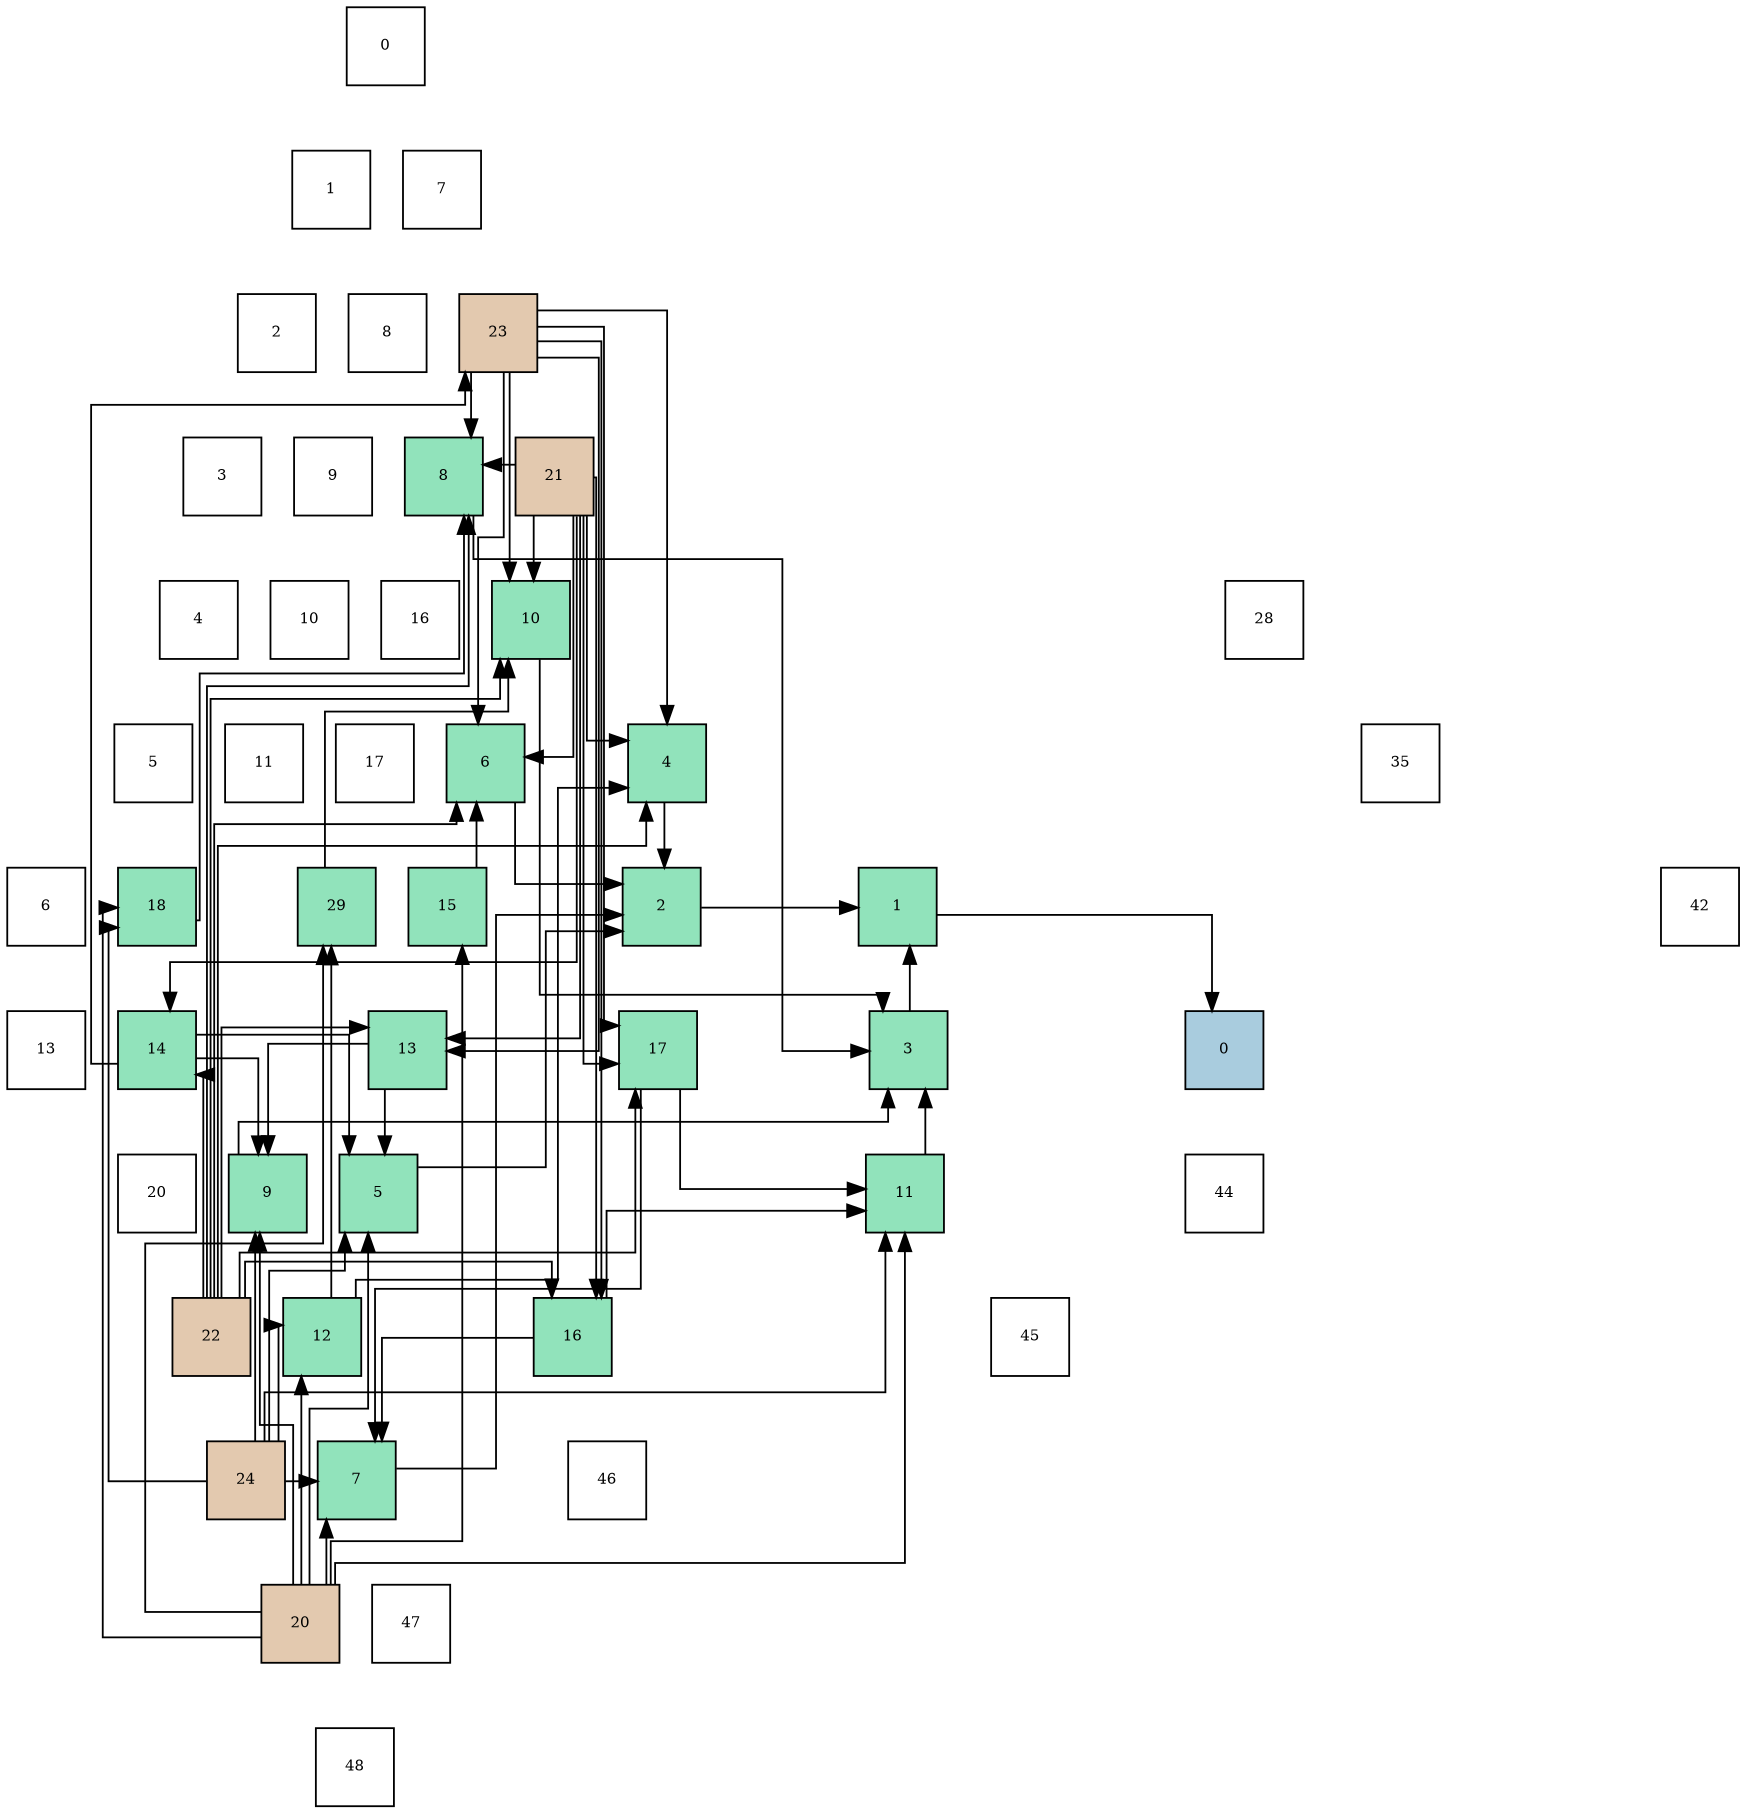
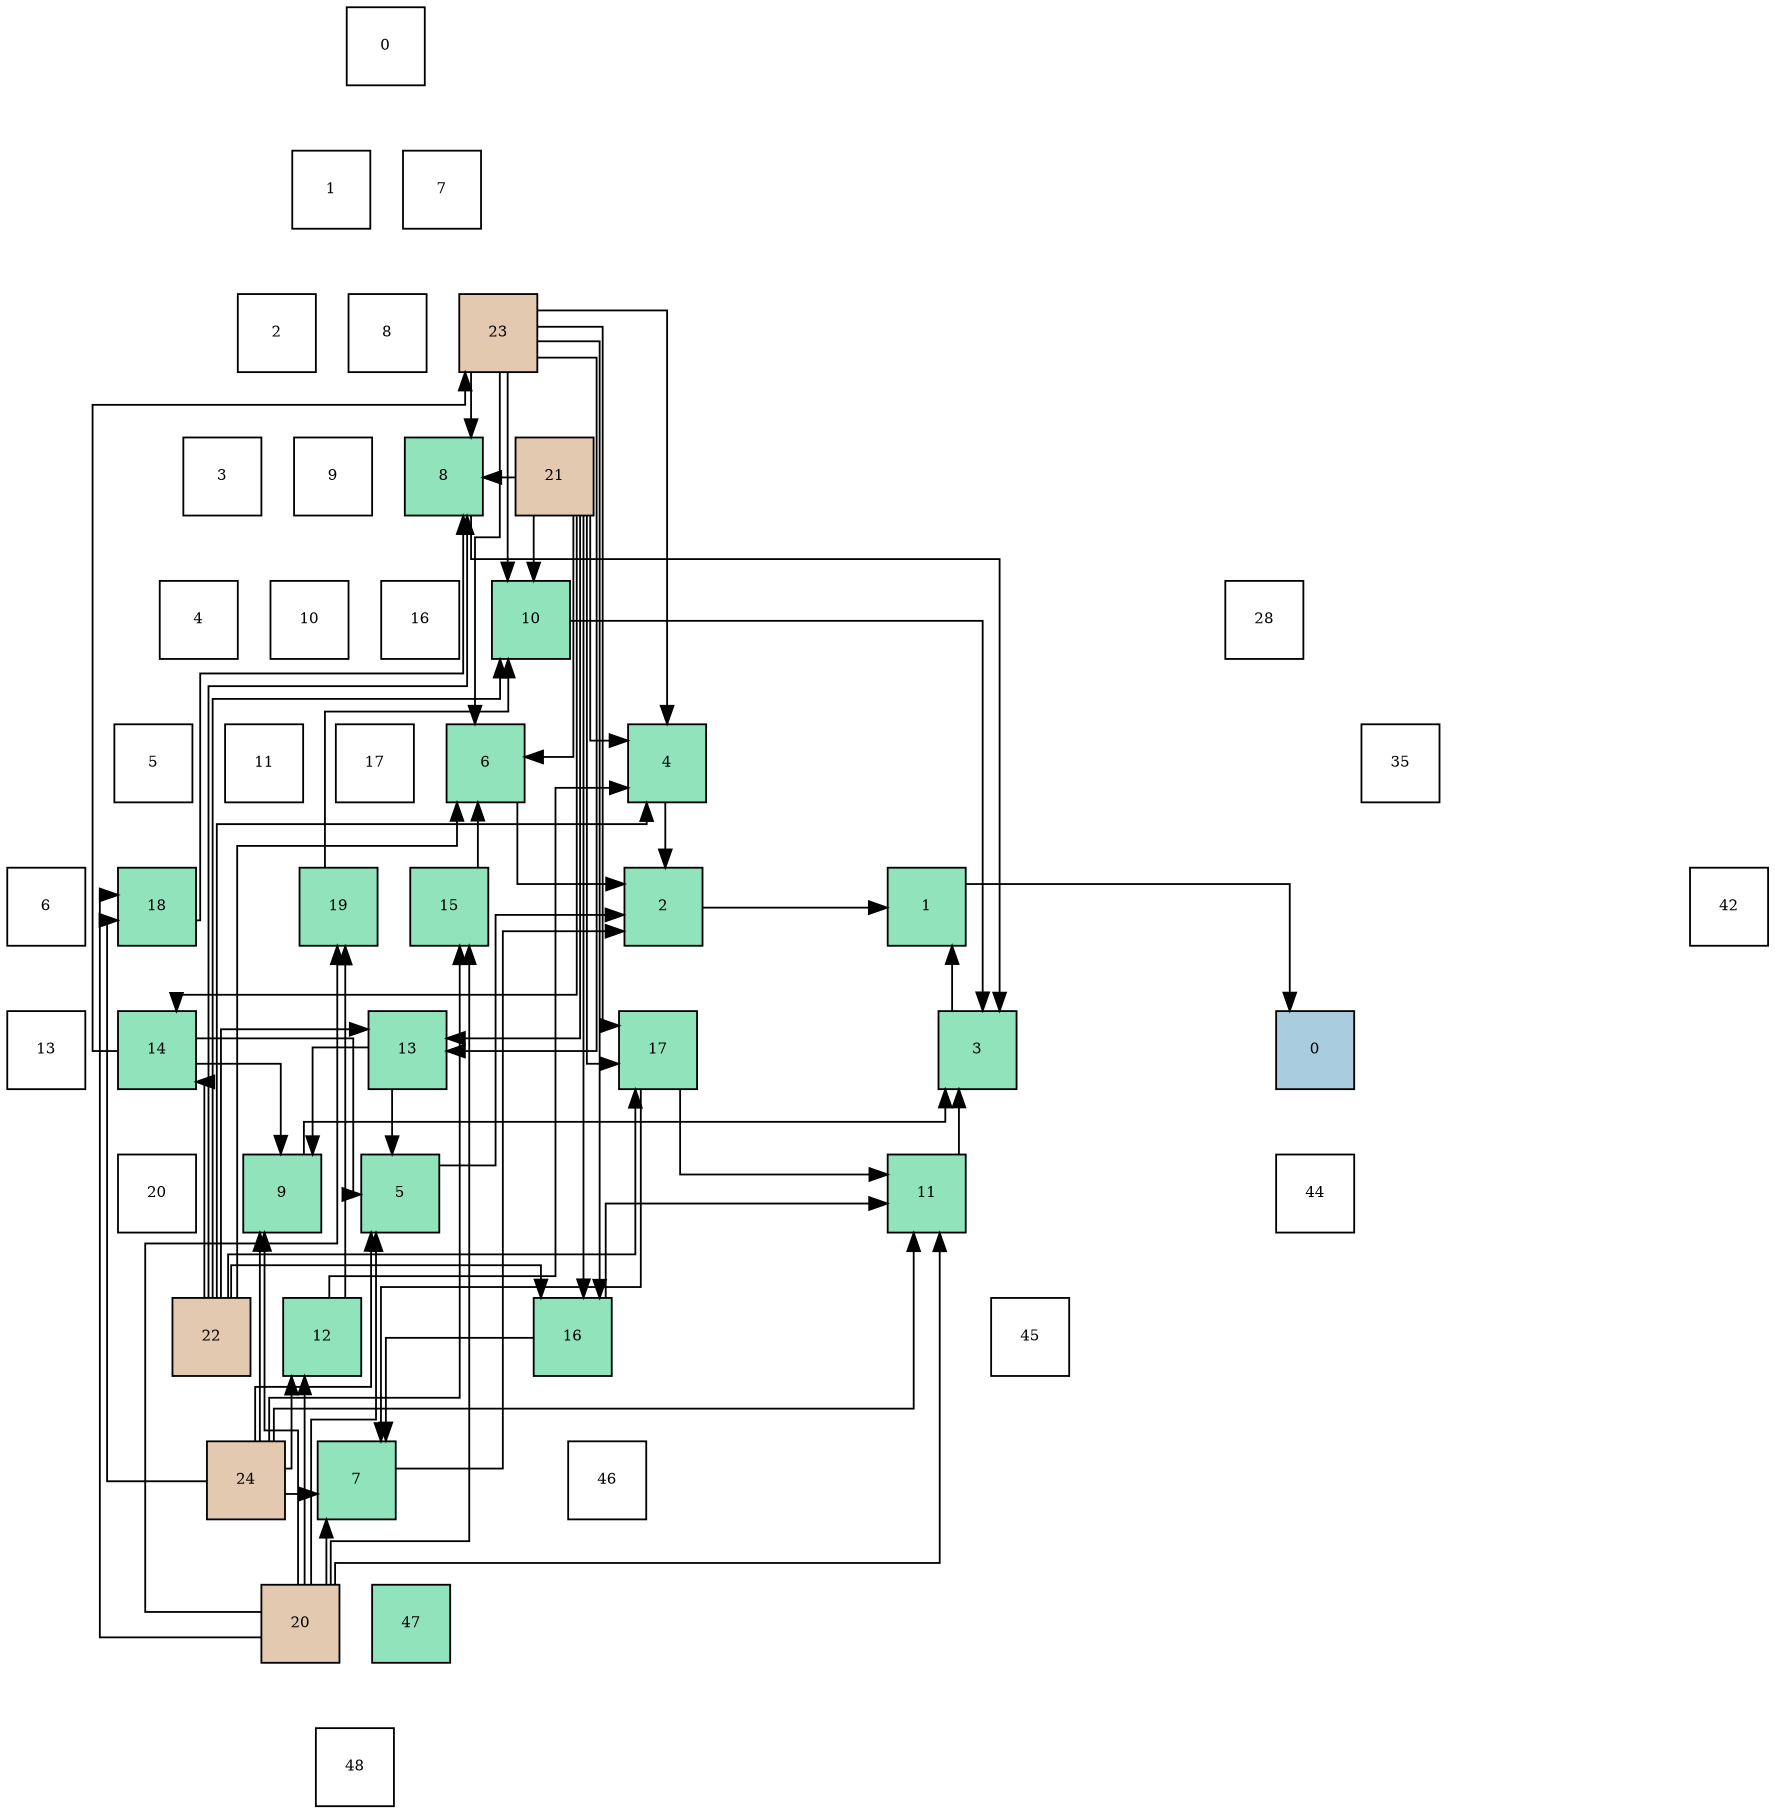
  digraph {
    rank=same
    rankdir=TB
    splines=ortho
    node [fillcolor="#ffffff" fixedsize=true fontsize=8 shape=square style=filled]
    edge [constraint=true style=invis]
    n1 [label=0 width=0.6]
    n2 [label=1 width=0.6]
    n3 [label=7 width=0.6]
    n4 [label=2 width=0.6]
    n5 [label=8 width=0.6]
    n6 [fillcolor="#e3c9af" label=23 width=0.6]
    n7 [label=3 width=0.6]
    n8 [label=9 width=0.6]
    n9 [fillcolor="#91e3bb" label=8 width=0.6]
    n10 [label=4 width=0.6]
    n11 [label=10 width=0.6]
    n12 [label=16 width=0.6]
    n13 [label=5 width=0.6]
    n14 [label=11 width=0.6]
    n15 [label=17 width=0.6]
    n16 [label=6 width=0.6]
    n17 [fillcolor="#91e3bb" label=18 width=0.6]
-   n18 [fillcolor="#91e3bb" label=29 width=0.6]
+   n18 [fillcolor="#91e3bb" label=19 width=0.6]
    n19 [label=13 width=0.6]
    n20 [fillcolor="#91e3bb" label=14 width=0.6]
    n21 [label=20 width=0.6]
    n22 [fillcolor="#e3c9af" label=21 width=0.6]
    n23 [fillcolor="#91e3bb" label=10 width=0.6]
    n24 [fillcolor="#91e3bb" label=6 width=0.6]
    n25 [fillcolor="#91e3bb" label=13 width=0.6]
    n26 [fillcolor="#91e3bb" label=4 width=0.6]
    n27 [fillcolor="#91e3bb" label=17 width=0.6]
    n28 [fillcolor="#91e3bb" label=16 width=0.6]
    n29 [fillcolor="#91e3bb" label=3 width=0.6]
    n30 [fillcolor="#91e3bb" label=15 width=0.6]
    n31 [fillcolor="#91e3bb" label=9 width=0.6]
    n32 [fillcolor="#91e3bb" label=5 width=0.6]
    n33 [fillcolor="#e3c9af" label=22 width=0.6]
    n34 [label=28 width=0.6]
    n35 [fillcolor="#91e3bb" label=2 width=0.6]
    n36 [fillcolor="#91e3bb" label=1 width=0.6]
    n37 [fillcolor="#91e3bb" label=11 width=0.6]
    n38 [fillcolor="#91e3bb" label=7 width=0.6]
    n39 [label=46 width=0.6]
    n40 [label=44 width=0.6]
    n41 [fillcolor="#91e3bb" label=12 width=0.6]
    n42 [fillcolor="#e3c9af" label=24 width=0.6]
    n43 [label=35 width=0.6]
    n44 [fillcolor="#e3c9af" label=20 width=0.6]
    n45 [label=42 width=0.6]
    n46 [fillcolor="#a9ccde" label=0 width=0.6]
    n47 [label=45 width=0.6]
-   n48 [label=47 width=0.6]
+   n48 [fillcolor="#91e3bb" label=47 width=0.6]
    n49 [label=48 width=0.6]
    n1 -> n2
    n1 -> n3
    n2 -> n4
    n2 -> n5
    n3 -> n5
    n3 -> n6
    n4 -> n7
    n4 -> n8
    n5 -> n8
    n5 -> n9
    n6 -> n9 [constraint=false style=vis]
    n6 -> n9
    n6 -> n22
    n6 -> n23 [constraint=false style=vis]
    n6 -> n24 [constraint=false style=vis]
    n6 -> n25 [constraint=false style=vis]
    n6 -> n26 [constraint=false style=vis]
    n6 -> n27 [constraint=false style=vis]
    n6 -> n28 [constraint=false style=vis]
    n7 -> n10
    n7 -> n11
    n8 -> n11
    n8 -> n12
    n9 -> n12
    n9 -> n23
    n9 -> n29 [constraint=false style=vis]
    n10 -> n13
    n10 -> n14
    n11 -> n14
    n11 -> n15
    n12 -> n15
    n12 -> n24
    n13 -> n16
    n13 -> n17
    n14 -> n17
    n14 -> n18
    n15 -> n18
    n15 -> n30
    n16 -> n19
    n17 -> n9 [constraint=false style=vis]
    n17 -> n19
    n17 -> n20
    n18 -> n20
    n18 -> n23 [constraint=false style=vis]
    n18 -> n25
    n19 -> n21
    n20 -> n6 [constraint=false style=vis]
    n20 -> n21
    n20 -> n31 [constraint=false style=vis]
    n20 -> n31
    n20 -> n32 [constraint=false style=vis]
    n21 -> n33
    n22 -> n9 [constraint=false style=vis]
    n22 -> n20 [constraint=false style=vis]
    n22 -> n23 [constraint=false style=vis]
    n22 -> n23
    n22 -> n24 [constraint=false style=vis]
    n22 -> n25 [constraint=false style=vis]
    n22 -> n26 [constraint=false style=vis]
    n22 -> n27 [constraint=false style=vis]
    n22 -> n28 [constraint=false style=vis]
    n22 -> n34
    n23 -> n24
    n23 -> n26
    n23 -> n29 [constraint=false style=vis]
    n24 -> n30
    n24 -> n35 [constraint=false style=vis]
    n24 -> n35
    n25 -> n31 [constraint=false style=vis]
    n25 -> n31
    n25 -> n32 [constraint=false style=vis]
    n25 -> n32
    n26 -> n35 [constraint=false style=vis]
    n26 -> n35
    n26 -> n36
    n27 -> n32
    n27 -> n37 [constraint=false style=vis]
    n27 -> n37
    n27 -> n38 [constraint=false style=vis]
    n28 -> n37 [constraint=false style=vis]
    n28 -> n38 [constraint=false style=vis]
    n28 -> n38
    n28 -> n39
    n29 -> n36 [constraint=false style=vis]
    n29 -> n37
    n29 -> n40
    n30 -> n24 [constraint=false style=vis]
    n30 -> n25
    n30 -> n27
    n31 -> n29 [constraint=false style=vis]
    n31 -> n33
    n31 -> n41
    n32 -> n28
    n32 -> n35 [constraint=false style=vis]
    n32 -> n41
    n33 -> n9 [constraint=false style=vis]
    n33 -> n20 [constraint=false style=vis]
    n33 -> n23 [constraint=false style=vis]
    n33 -> n24 [constraint=false style=vis]
    n33 -> n25 [constraint=false style=vis]
    n33 -> n26 [constraint=false style=vis]
    n33 -> n27 [constraint=false style=vis]
    n33 -> n28 [constraint=false style=vis]
    n33 -> n42
    n34 -> n26
    n34 -> n43
    n35 -> n27
    n35 -> n29
    n35 -> n36 [constraint=false style=vis]
    n36 -> n29
    n36 -> n46 [constraint=false style=vis]
    n36 -> n46
    n37 -> n28
    n37 -> n29 [constraint=false style=vis]
    n37 -> n47
    n38 -> n35 [constraint=false style=vis]
    n38 -> n44
    n38 -> n48
    n39 -> n48
    n40 -> n47
    n41 -> n18 [constraint=false style=vis]
    n41 -> n26 [constraint=false style=vis]
    n41 -> n38
    n41 -> n42
    n42 -> n17 [constraint=false style=vis]
+   n42 -> n30 [constraint=false style=vis]
    n42 -> n31 [constraint=false style=vis]
    n42 -> n32 [constraint=false style=vis]
    n42 -> n37 [constraint=false style=vis]
    n42 -> n38 [constraint=false style=vis]
    n42 -> n41 [constraint=false style=vis]
    n42 -> n44
    n43 -> n36
    n43 -> n45
    n44 -> n17 [constraint=false style=vis]
    n44 -> n18 [constraint=false style=vis]
    n44 -> n30 [constraint=false style=vis]
    n44 -> n31 [constraint=false style=vis]
    n44 -> n32 [constraint=false style=vis]
    n44 -> n37 [constraint=false style=vis]
    n44 -> n38 [constraint=false style=vis]
    n44 -> n41 [constraint=false style=vis]
    n44 -> n49
    n45 -> n46
    n46 -> n40
    n47 -> n39
    n48 -> n49
  }
